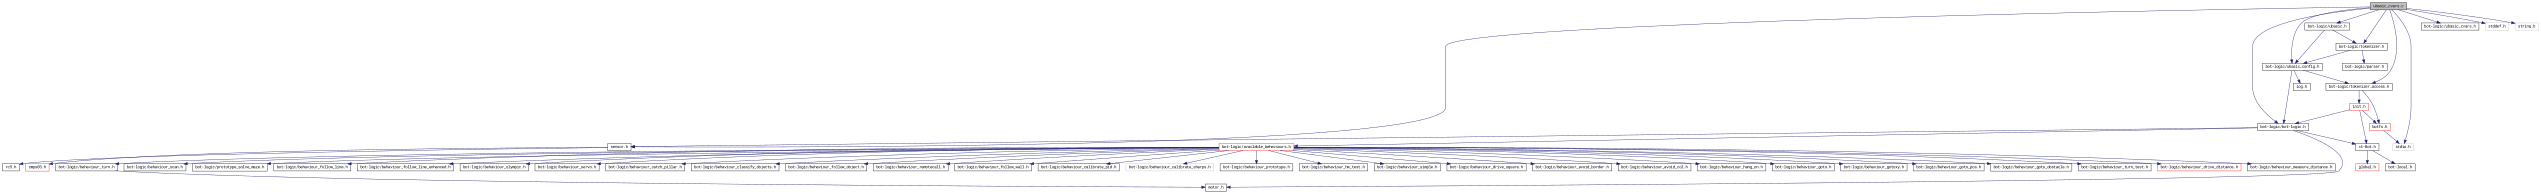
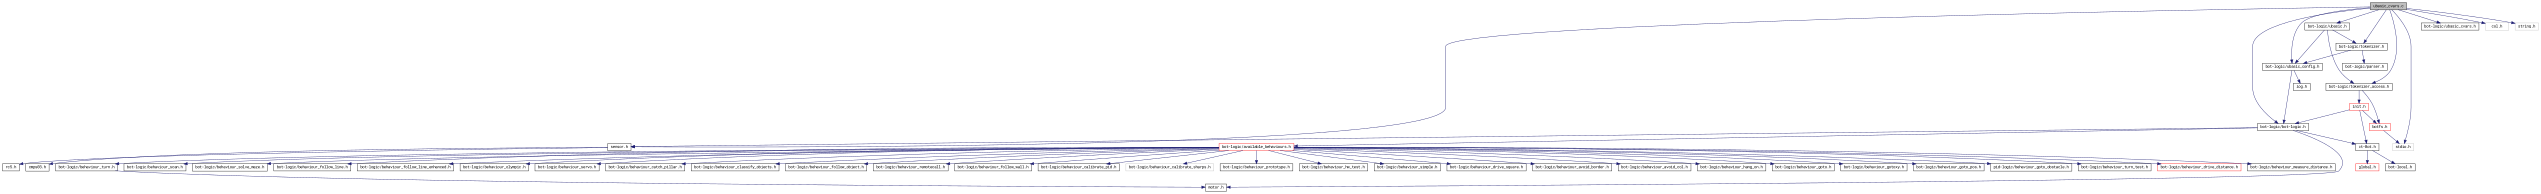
  digraph {
    fontname="Roboto Mono"
    node [color=black fillcolor=white fontname="Roboto Mono" fontsize=10 shape=record style=filled]
    edge [color=midnightblue fontname="Roboto Mono" fontsize=10 labelfontname=Helvetica labelfontsize=10 style=solid]
    n1 [fillcolor=grey75 fontcolor=black height=0.2 label="ubasic_cvars.c" width=0.4]
    n2 [height=0.2 label="bot-logic/bot-logic.h" width=0.4]
    n3 [height=0.2 label="sensor.h" width=0.4]
    n4 [height=0.2 label="bot-logic/tokenizer_access.h" width=0.4]
    n5 [color=grey75 height=0.2 label="stdio.h" width=0.4]
    n6 [height=0.2 label="bot-logic/ubasic.h" width=0.4]
    n7 [height=0.2 label="bot-logic/ubasic_config.h" width=0.4]
    n8 [height=0.2 label="bot-logic/tokenizer.h" width=0.4]
    n9 [height=0.2 label="bot-logic/ubasic_cvars.h" width=0.4]
-   n10 [color=grey75 height=0.2 label="stddef.h" width=0.4]
+   n10 [color=grey75 height=0.2 label="col.h" width=0.4]
    n11 [color=grey75 height=0.2 label="string.h" width=0.4]
    n12 [height=0.2 label="ct-Bot.h" width=0.4]
    n13 [height=0.2 label="motor.h" width=0.4]
    n14 [color=red height=0.2 label="bot-logic/available_behaviours.h" width=0.4]
    n15 [height=0.2 label="rc5.h" width=0.4]
-   n16 [color=red height=0.2 label="cmps03.h" width=0.4]
+   n16 [height=0.2 label="cmps03.h" width=0.4]
    n17 [color=red height=0.2 label="botfs.h" width=0.4]
    n18 [color=red height=0.2 label="init.h" width=0.4]
    n19 [height=0.2 label="log.h" width=0.4]
    n20 [height=0.2 label="bot-logic/parser.h" width=0.4]
    n21 [color=red height=0.2 label="global.h" width=0.4]
    n22 [height=0.2 label="bot-local.h" width=0.4]
    n23 [height=0.2 label="bot-logic/behaviour_prototype.h" width=0.4]
    n24 [height=0.2 label="bot-logic/behaviour_hw_test.h" width=0.4]
    n25 [height=0.2 label="bot-logic/behaviour_simple.h" width=0.4]
    n26 [height=0.2 label="bot-logic/behaviour_drive_square.h" width=0.4]
    n27 [height=0.2 label="bot-logic/behaviour_avoid_border.h" width=0.4]
    n28 [height=0.2 label="bot-logic/behaviour_avoid_col.h" width=0.4]
    n29 [height=0.2 label="bot-logic/behaviour_hang_on.h" width=0.4]
    n30 [height=0.2 label="bot-logic/behaviour_goto.h" width=0.4]
    n31 [height=0.2 label="bot-logic/behaviour_gotoxy.h" width=0.4]
    n32 [height=0.2 label="bot-logic/behaviour_goto_pos.h" width=0.4]
-   n33 [height=0.2 label="bot-logic/behaviour_goto_obstacle.h" width=0.4]
+   n33 [height=0.2 label="pid-logic/behaviour_goto_obstacle.h" width=0.4]
    n34 [height=0.2 label="bot-logic/behaviour_turn.h" width=0.4]
    n35 [height=0.2 label="bot-logic/behaviour_turn_test.h" width=0.4]
    n36 [color=red height=0.2 label="bot-logic/behaviour_drive_distance.h" width=0.4]
    n37 [height=0.2 label="bot-logic/behaviour_measure_distance.h" width=0.4]
    n38 [height=0.2 label="bot-logic/behaviour_scan.h" width=0.4]
-   n39 [height=0.2 label="bot-logic/prototype_solve_maze.h" width=0.4]
+   n39 [height=0.2 label="bot-logic/behaviour_solve_maze.h" width=0.4]
    n40 [height=0.2 label="bot-logic/behaviour_follow_line.h" width=0.4]
    n41 [height=0.2 label="bot-logic/behaviour_follow_line_enhanced.h" width=0.4]
    n42 [height=0.2 label="bot-logic/behaviour_olympic.h" width=0.4]
    n43 [height=0.2 label="bot-logic/behaviour_servo.h" width=0.4]
    n44 [height=0.2 label="bot-logic/behaviour_catch_pillar.h" width=0.4]
    n45 [height=0.2 label="bot-logic/behaviour_classify_objects.h" width=0.4]
    n46 [height=0.2 label="bot-logic/behaviour_follow_object.h" width=0.4]
    n47 [height=0.2 label="bot-logic/behaviour_remotecall.h" width=0.4]
    n48 [height=0.2 label="bot-logic/behaviour_follow_wall.h" width=0.4]
    n49 [height=0.2 label="bot-logic/behaviour_calibrate_pid.h" width=0.4]
    n50 [color=grey75 height=0.2 label="bot-logic/behaviour_calibrate_sharps.h" width=0.4]
    n1 -> n2
    n1 -> n3
    n1 -> n4
    n1 -> n5
    n1 -> n6
    n1 -> n7
    n1 -> n8
    n1 -> n9
    n1 -> n10
    n1 -> n11
    n2 -> n3
    n2 -> n12
    n2 -> n13
    n2 -> n14
    n3 -> n15
    n3 -> n16
    n4 -> n17
    n4 -> n18
-   n7 -> n4
+   n6 -> n4
    n6 -> n7
    n6 -> n8
    n7 -> n2
    n7 -> n19
    n8 -> n7
    n8 -> n20
    n12 -> n21
    n12 -> n22
    n14 -> n23
    n14 -> n24
    n14 -> n25
    n14 -> n26
    n14 -> n27
    n14 -> n28
    n14 -> n29
    n14 -> n30
    n14 -> n31
    n14 -> n32
    n14 -> n33
    n14 -> n34
    n14 -> n35
    n14 -> n36
    n14 -> n37
    n14 -> n38
    n14 -> n39
    n14 -> n40
    n14 -> n41
    n14 -> n42
    n14 -> n43
    n14 -> n44
    n14 -> n45
    n14 -> n46
    n14 -> n47
    n14 -> n48
    n14 -> n49
    n14 -> n50
    n17 -> n5
    n18 -> n2
    n18 -> n12
    n18 -> n17
    n34 -> n13
  }
